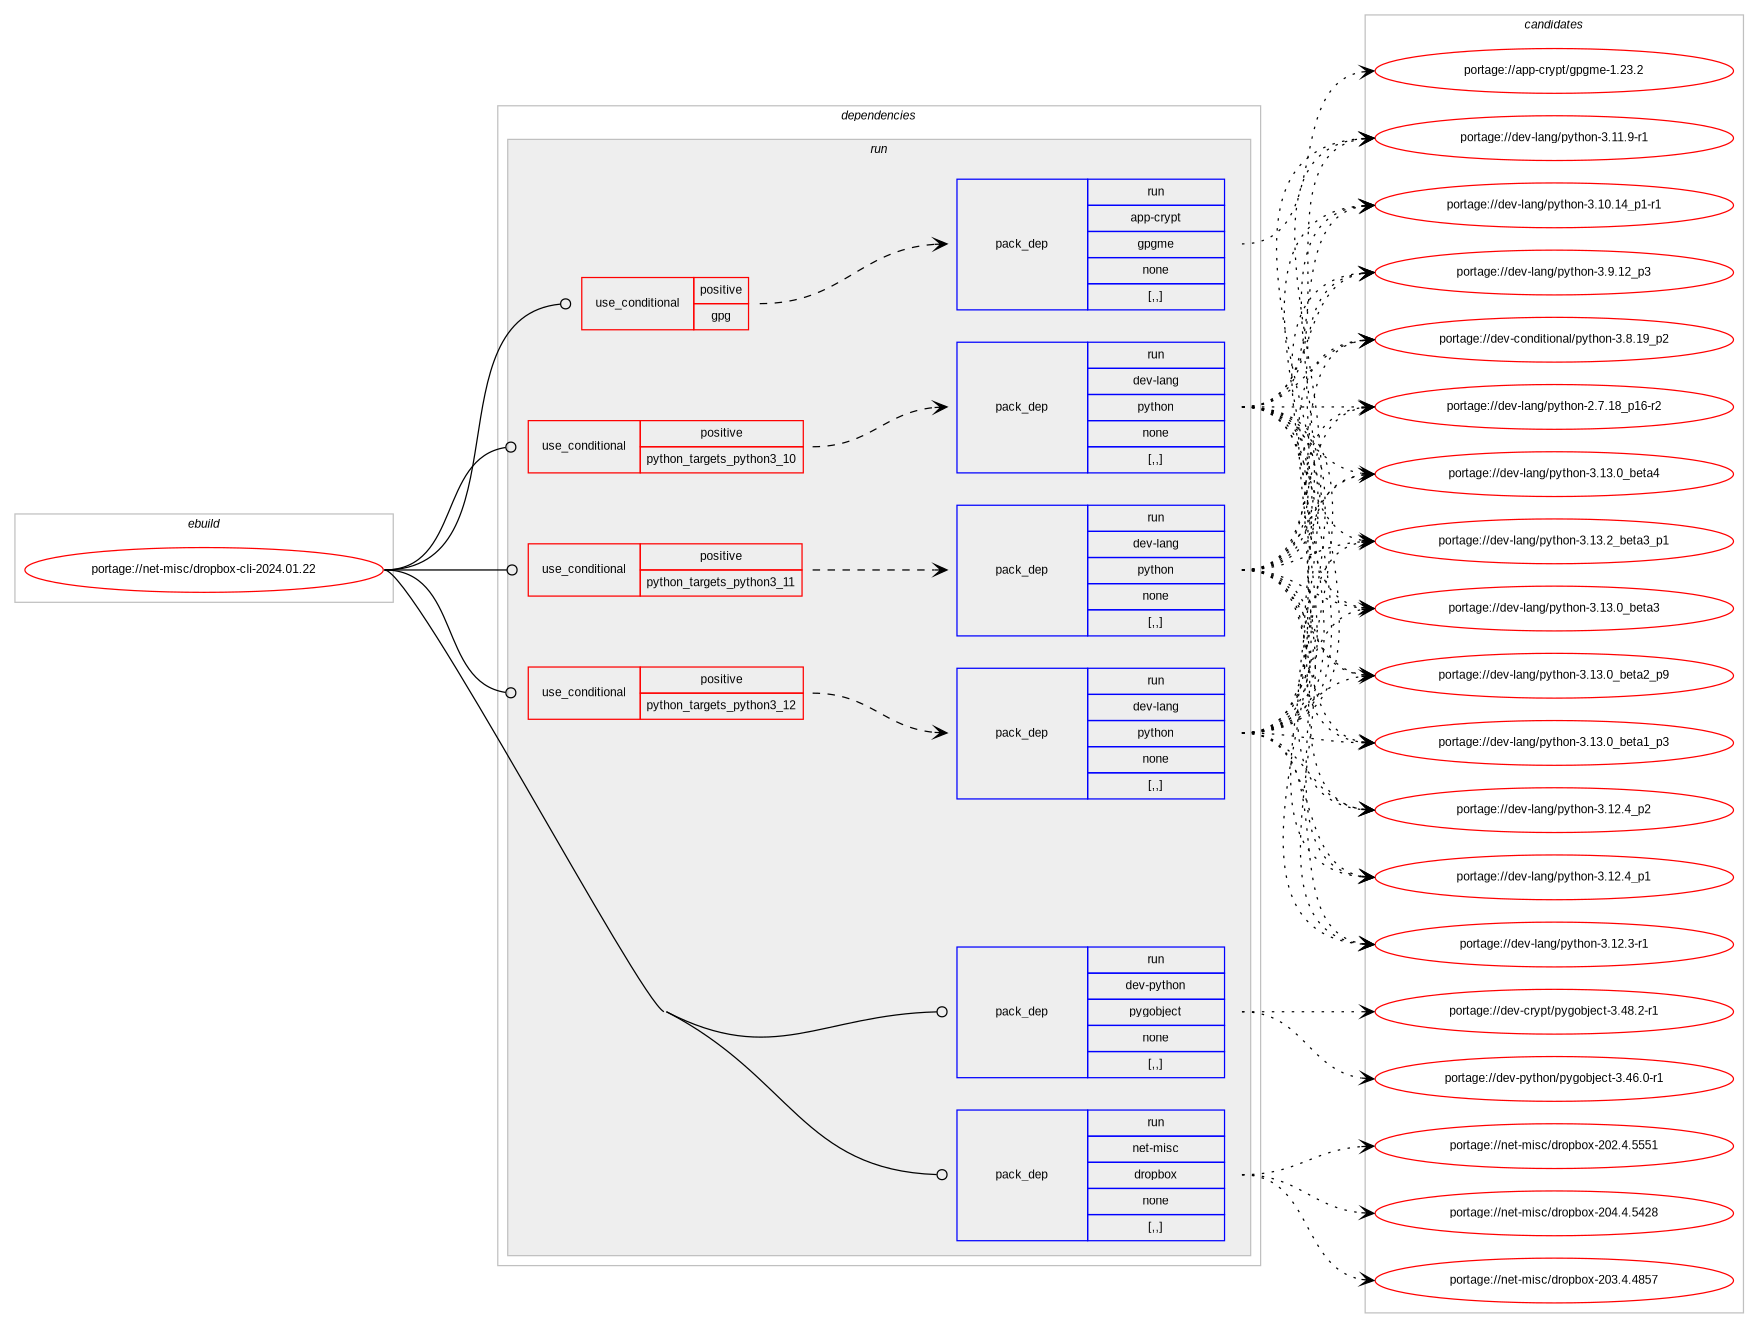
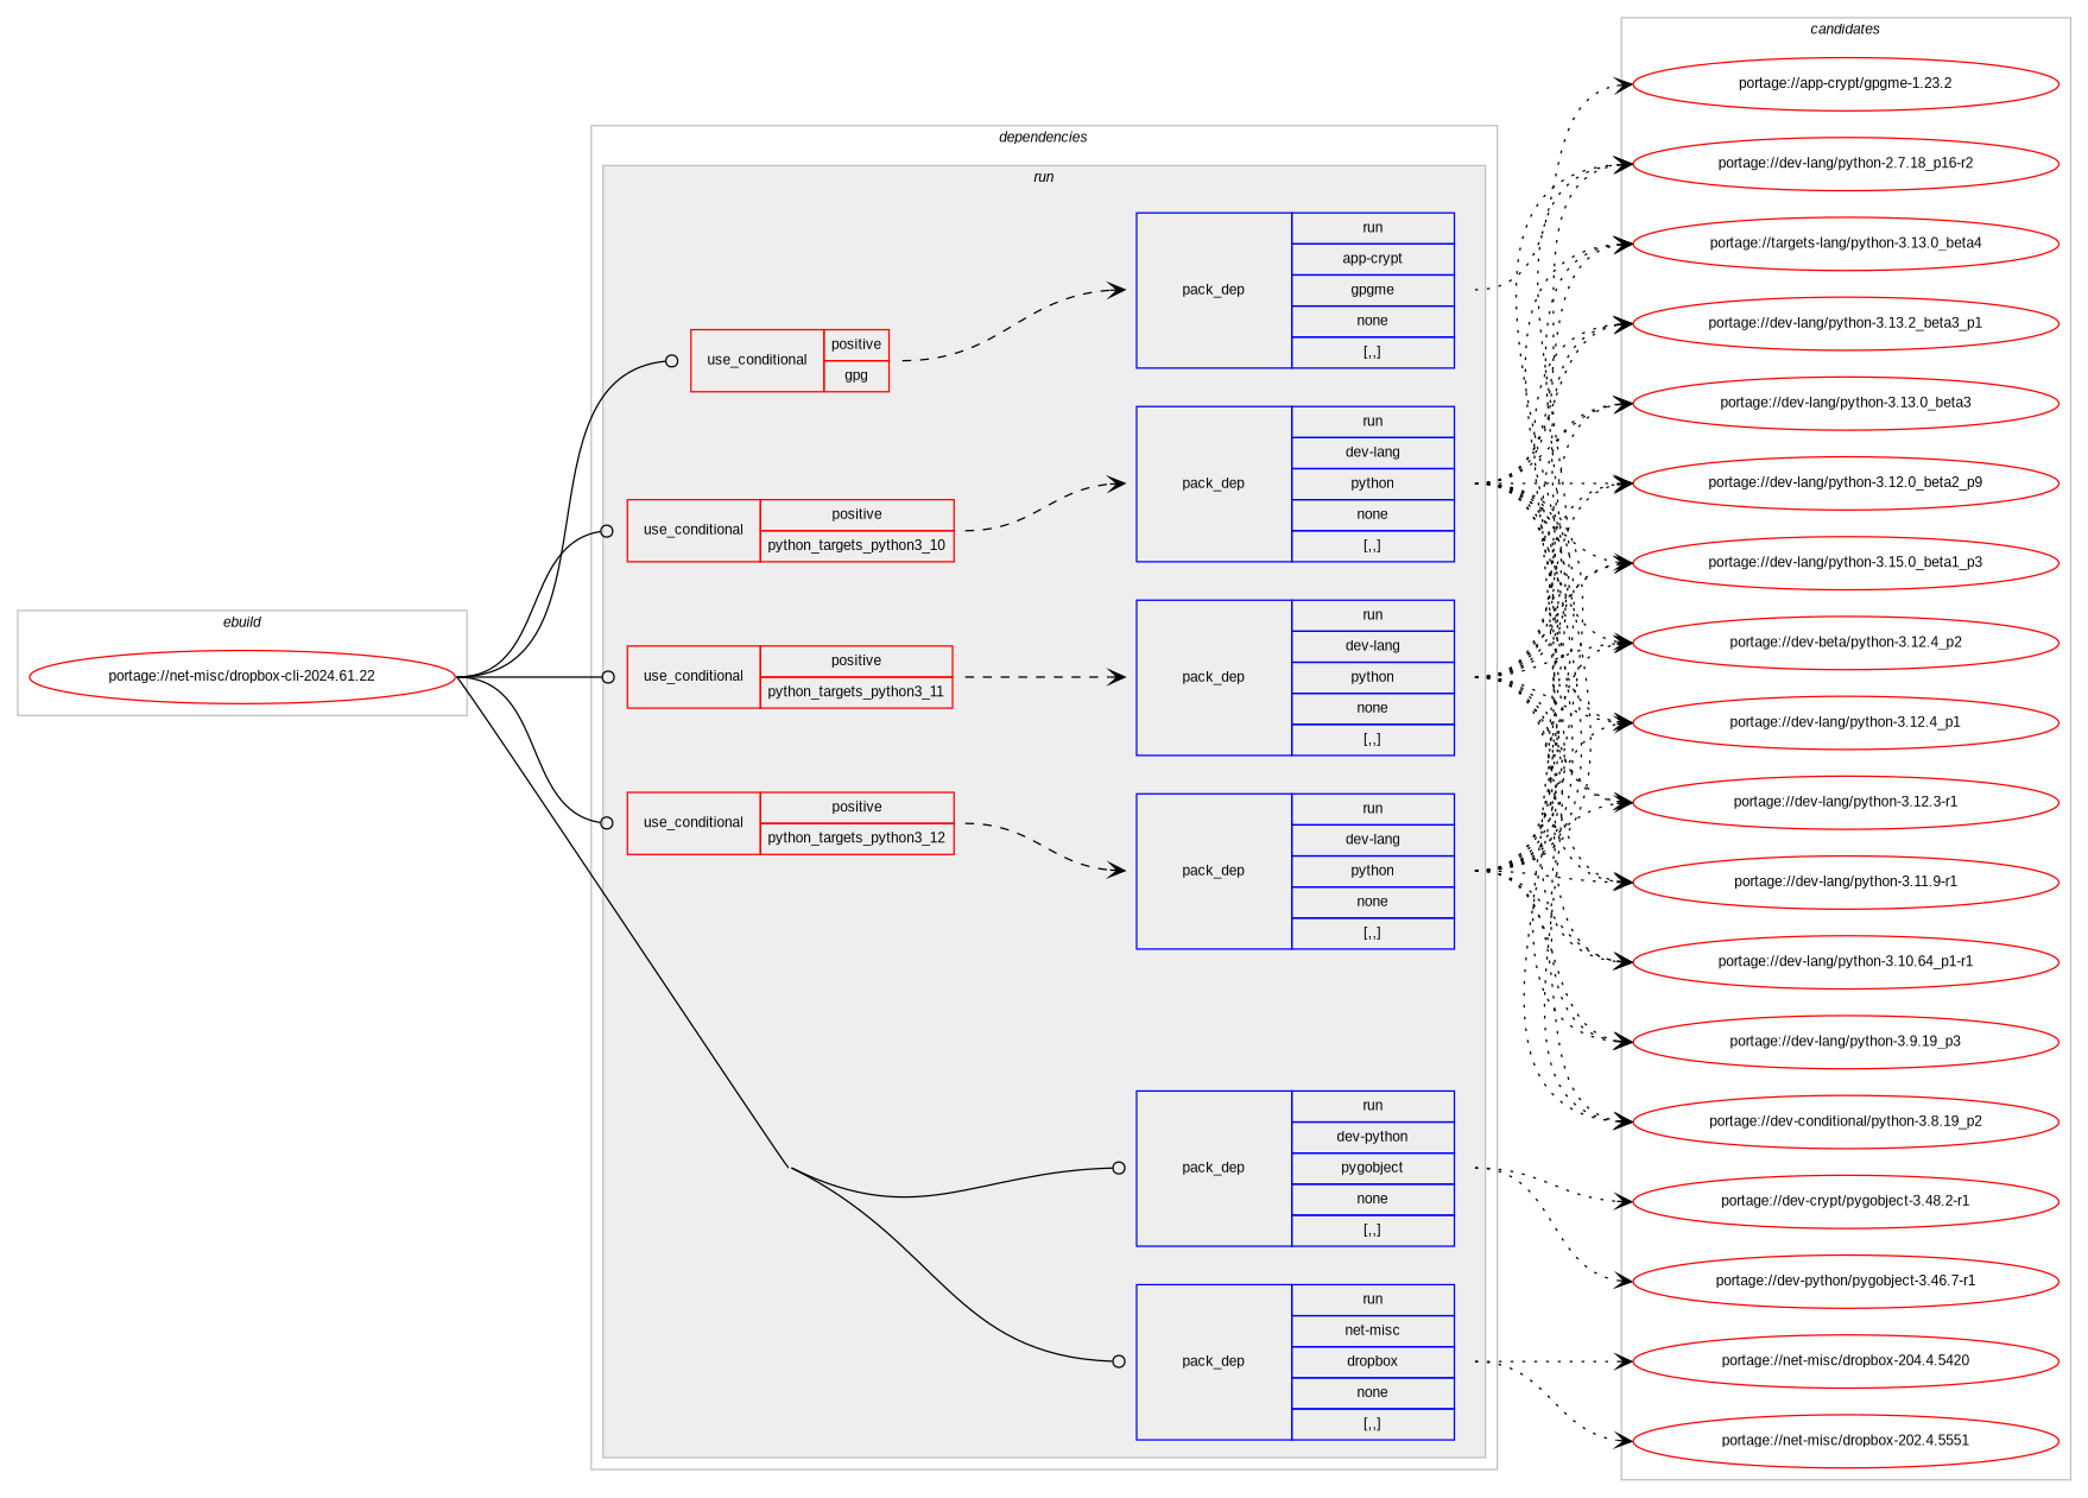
  digraph {
    compound=true
    concentrate=true
    fontname="Liberation Sans"
    fontsize=10
    newrank=true
    rankdir=LR
    ranksep=1.5
    node [color=red fontname="Liberation Sans" fontsize=10]
    edge [arrowhead=vee fontname="Liberation Sans" headport=w style=dotted tailport=e weight=100]
-   n1 [label="portage://net-misc/dropbox-cli-2024.01.22" width=4]
+   n1 [label="portage://net-misc/dropbox-cli-2024.61.22" width=4]
    n2 [color=blue label=<<TABLE BORDER="0" CELLBORDER="1" CELLSPACING="0" CELLPADDING="4" WIDTH="220"><TR><TD ROWSPAN="6" CELLPADDING="30">pack_dep</TD></TR><TR><TD WIDTH="110">run</TD></TR><TR><TD>app-crypt</TD></TR><TR><TD>gpgme</TD></TR><TR><TD>none</TD></TR><TR><TD>[,,]</TD></TR></TABLE>> shape=none]
    n3 [label=<<TABLE BORDER="0" CELLBORDER="1" CELLSPACING="0" CELLPADDING="4"><TR><TD ROWSPAN="3" CELLPADDING="10">use_conditional</TD></TR><TR><TD>positive</TD></TR><TR><TD>gpg</TD></TR></TABLE>> shape=none]
    n4 [color=blue label=<<TABLE BORDER="0" CELLBORDER="1" CELLSPACING="0" CELLPADDING="4" WIDTH="220"><TR><TD ROWSPAN="6" CELLPADDING="30">pack_dep</TD></TR><TR><TD WIDTH="110">run</TD></TR><TR><TD>dev-lang</TD></TR><TR><TD>python</TD></TR><TR><TD>none</TD></TR><TR><TD>[,,]</TD></TR></TABLE>> shape=none]
    n5 [label=<<TABLE BORDER="0" CELLBORDER="1" CELLSPACING="0" CELLPADDING="4"><TR><TD ROWSPAN="3" CELLPADDING="10">use_conditional</TD></TR><TR><TD>positive</TD></TR><TR><TD>python_targets_python3_10</TD></TR></TABLE>> shape=none]
    n6 [color=blue label=<<TABLE BORDER="0" CELLBORDER="1" CELLSPACING="0" CELLPADDING="4" WIDTH="220"><TR><TD ROWSPAN="6" CELLPADDING="30">pack_dep</TD></TR><TR><TD WIDTH="110">run</TD></TR><TR><TD>dev-lang</TD></TR><TR><TD>python</TD></TR><TR><TD>none</TD></TR><TR><TD>[,,]</TD></TR></TABLE>> shape=none]
    n7 [label=<<TABLE BORDER="0" CELLBORDER="1" CELLSPACING="0" CELLPADDING="4"><TR><TD ROWSPAN="3" CELLPADDING="10">use_conditional</TD></TR><TR><TD>positive</TD></TR><TR><TD>python_targets_python3_11</TD></TR></TABLE>> shape=none]
    n8 [color=blue label=<<TABLE BORDER="0" CELLBORDER="1" CELLSPACING="0" CELLPADDING="4" WIDTH="220"><TR><TD ROWSPAN="6" CELLPADDING="30">pack_dep</TD></TR><TR><TD WIDTH="110">run</TD></TR><TR><TD>dev-lang</TD></TR><TR><TD>python</TD></TR><TR><TD>none</TD></TR><TR><TD>[,,]</TD></TR></TABLE>> shape=none]
    n9 [label=<<TABLE BORDER="0" CELLBORDER="1" CELLSPACING="0" CELLPADDING="4"><TR><TD ROWSPAN="3" CELLPADDING="10">use_conditional</TD></TR><TR><TD>positive</TD></TR><TR><TD>python_targets_python3_12</TD></TR></TABLE>> shape=none]
    n10 [color=blue label=<<TABLE BORDER="0" CELLBORDER="1" CELLSPACING="0" CELLPADDING="4" WIDTH="220"><TR><TD ROWSPAN="6" CELLPADDING="30">pack_dep</TD></TR><TR><TD WIDTH="110">run</TD></TR><TR><TD>dev-python</TD></TR><TR><TD>pygobject</TD></TR><TR><TD>none</TD></TR><TR><TD>[,,]</TD></TR></TABLE>> shape=none]
    n11 [color=blue label=<<TABLE BORDER="0" CELLBORDER="1" CELLSPACING="0" CELLPADDING="4" WIDTH="220"><TR><TD ROWSPAN="6" CELLPADDING="30">pack_dep</TD></TR><TR><TD WIDTH="110">run</TD></TR><TR><TD>net-misc</TD></TR><TR><TD>dropbox</TD></TR><TR><TD>none</TD></TR><TR><TD>[,,]</TD></TR></TABLE>> shape=none]
    n12 [label="portage://app-crypt/gpgme-1.23.2" width=4]
-   n13 [label="portage://dev-lang/python-3.13.0_beta4" width=4]
+   n13 [label="portage://targets-lang/python-3.13.0_beta4" width=4]
    n14 [label="portage://dev-lang/python-3.13.2_beta3_p1" width=4]
    n15 [label="portage://dev-lang/python-3.13.0_beta3" width=4]
-   n16 [label="portage://dev-lang/python-3.13.0_beta2_p9" width=4]
-   n17 [label="portage://dev-lang/python-3.13.0_beta1_p3" width=4]
-   n18 [label="portage://dev-lang/python-3.12.4_p2" width=4]
+   n16 [label="portage://dev-lang/python-3.12.0_beta2_p9" width=4]
+   n17 [label="portage://dev-lang/python-3.15.0_beta1_p3" width=4]
+   n18 [label="portage://dev-beta/python-3.12.4_p2" width=4]
    n19 [label="portage://dev-lang/python-3.12.4_p1" width=4]
    n20 [label="portage://dev-lang/python-3.12.3-r1" width=4]
    n21 [label="portage://dev-lang/python-3.11.9-r1" width=4]
-   n22 [label="portage://dev-lang/python-3.10.14_p1-r1" width=4]
-   n23 [label="portage://dev-lang/python-3.9.12_p3" width=4]
+   n22 [label="portage://dev-lang/python-3.10.64_p1-r1" width=4]
+   n23 [label="portage://dev-lang/python-3.9.19_p3" width=4]
    n24 [label="portage://dev-conditional/python-3.8.19_p2" width=4]
    n25 [label="portage://dev-lang/python-2.7.18_p16-r2" width=4]
    n26 [label="portage://dev-crypt/pygobject-3.48.2-r1" width=4]
-   n27 [label="portage://dev-python/pygobject-3.46.0-r1" width=4]
-   n28 [label="portage://net-misc/dropbox-204.4.5428" width=4]
-   n29 [label="portage://net-misc/dropbox-203.4.4857" width=4]
+   n27 [label="portage://dev-python/pygobject-3.46.7-r1" width=4]
+   n28 [label="portage://net-misc/dropbox-204.4.5420" width=4]
    n30 [label="portage://net-misc/dropbox-202.4.5551" width=4]
    subgraph cluster_1 {
      color=gray
      label=<<i>ebuild</i>>
      n1
    }
    subgraph cluster_2 {
      color=gray
      label=<<i>dependencies</i>>
      subgraph cluster_3 {
        color=gray
        fillcolor="#eeeeee"
        label=<<i>compile</i>>
        style=filled
      }
      subgraph cluster_4 {
        color=gray
        fillcolor="#eeeeee"
        label=<<i>compile and run</i>>
        style=filled
      }
      subgraph cluster_5 {
        color=gray
        fillcolor="#eeeeee"
        label=<<i>run</i>>
        style=filled
        subgraph sub_6 {
          color=gray
          fillcolor="#eeeeee"
          label=<<i>run</i>>
          style=filled
          n3
          subgraph sub_7 {
            color=gray
            fillcolor="#eeeeee"
            label=<<i>run</i>>
            style=filled
            n2
          }
        }
        subgraph sub_8 {
          color=gray
          fillcolor="#eeeeee"
          label=<<i>run</i>>
          style=filled
          n5
          subgraph sub_9 {
            color=gray
            fillcolor="#eeeeee"
            label=<<i>run</i>>
            style=filled
            n4
          }
        }
        subgraph sub_10 {
          color=gray
          fillcolor="#eeeeee"
          label=<<i>run</i>>
          style=filled
          n7
          subgraph sub_11 {
            color=gray
            fillcolor="#eeeeee"
            label=<<i>run</i>>
            style=filled
            n6
          }
        }
        subgraph sub_12 {
          color=gray
          fillcolor="#eeeeee"
          label=<<i>run</i>>
          style=filled
          n9
          subgraph sub_13 {
            color=gray
            fillcolor="#eeeeee"
            label=<<i>run</i>>
            style=filled
            n8
          }
        }
        subgraph sub_14 {
          color=gray
          fillcolor="#eeeeee"
          label=<<i>run</i>>
          style=filled
          n10
        }
        subgraph sub_15 {
          color=gray
          fillcolor="#eeeeee"
          label=<<i>run</i>>
          style=filled
          n11
        }
      }
    }
    subgraph cluster_16 {
      color=gray
      label=<<i>candidates</i>>
      rank=same
      subgraph sub_17 {
        color=black
        label=<<i>candidates</i>>
        nodesep=1
        rank=same
        n12
      }
      subgraph sub_18 {
        color=black
        label=<<i>candidates</i>>
        nodesep=1
        rank=same
        n13
        n14
        n15
        n16
        n17
        n18
        n19
        n20
        n21
        n22
        n23
        n24
        n25
      }
      subgraph sub_19 {
        color=black
        label=<<i>candidates</i>>
        nodesep=1
        rank=same
        n13
        n14
        n15
        n16
        n17
        n18
        n19
        n20
        n21
        n22
        n23
        n24
        n25
      }
      subgraph sub_20 {
        color=black
        label=<<i>candidates</i>>
        nodesep=1
        rank=same
        n13
        n14
        n15
        n16
        n17
        n18
        n19
        n20
        n21
        n22
        n23
        n24
        n25
      }
      subgraph sub_21 {
        color=black
        label=<<i>candidates</i>>
        nodesep=1
        rank=same
        n26
        n27
      }
      subgraph sub_22 {
        color=black
        label=<<i>candidates</i>>
        nodesep=1
        rank=same
        n28
-       n29
        n30
      }
    }
    n1 -> n3 [arrowhead=odot style=solid weight=20]
    n1 -> n5 [arrowhead=odot style=solid weight=20]
    n1 -> n7 [arrowhead=odot style=solid weight=20]
    n1 -> n9 [arrowhead=odot style=solid weight=20]
    n1 -> n10 [arrowhead=odot style=solid weight=20]
    n1 -> n11 [arrowhead=odot style=solid weight=20]
    n2 -> n12
    n3 -> n2 [style=dashed weight=20]
    n4 -> n13
    n4 -> n14
    n4 -> n15
    n4 -> n16
    n4 -> n17
    n4 -> n18
    n4 -> n19
    n4 -> n20
    n4 -> n21
    n4 -> n22
    n4 -> n23
    n4 -> n24
    n4 -> n25
    n5 -> n4 [style=dashed weight=20]
    n6 -> n13
    n6 -> n14
    n6 -> n15
    n6 -> n16
    n6 -> n17
    n6 -> n18
    n6 -> n19
    n6 -> n20
    n6 -> n21
    n6 -> n22
    n6 -> n23
    n6 -> n24
    n6 -> n25
    n7 -> n6 [style=dashed weight=20]
    n8 -> n13
    n8 -> n14
    n8 -> n15
    n8 -> n16
    n8 -> n17
    n8 -> n18
    n8 -> n19
    n8 -> n20
    n8 -> n21
    n8 -> n22
    n8 -> n23
    n8 -> n24
    n8 -> n25
    n9 -> n8 [style=dashed weight=20]
    n10 -> n26
    n10 -> n27
    n11 -> n28
-   n11 -> n29
    n11 -> n30
  }
